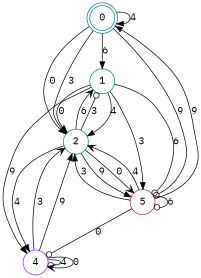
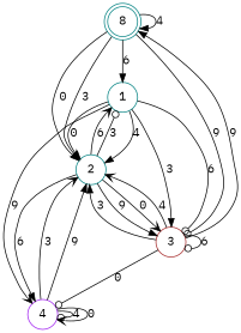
  digraph {
    fontname="IBM Plex Mono"
    node [color=teal fontname="IBM Plex Mono" shape=circle]
    edge [arrowhead=normal fontname="IBM Plex Mono"]
-   n1 [label=0 shape=doublecircle]
+   n1 [label=8 shape=doublecircle]
    n2 [label=1]
    n3 [label=2]
-   n4 [color=brown label=5]
+   n4 [color=brown label=3]
    n5 [color=purple label=4]
    n1 -> n1 [label=4]
    n1 -> n2 [label=6]
    n1 -> n3 [arrowhead=vee label=3]
    n1 -> n3 [label=0]
    n1 -> n4 [arrowhead=odot label=9]
    n2 -> n3 [label=4]
    n2 -> n3 [label=0]
    n2 -> n4 [arrowhead=odot label=6]
    n2 -> n4 [label=3]
-   n2 -> n5 [label=9]
+   n2 -> n5 [arrowhead=vee label=9]
    n3 -> n2 [arrowhead=vee label=6]
    n3 -> n2 [arrowhead=odot label=3]
    n3 -> n4 [label=9]
    n3 -> n4 [arrowhead=vee label=0]
-   n3 -> n5 [label=4]
+   n3 -> n5 [label=6]
    n4 -> n1 [label=9]
    n4 -> n3 [arrowhead=vee label=4]
    n4 -> n3 [label=3]
    n4 -> n4 [arrowhead=odot label=6]
    n4 -> n5 [arrowhead=odot label=0]
    n5 -> n3 [arrowhead=vee label=3]
    n5 -> n3 [label=9]
    n5 -> n5 [arrowhead=odot label=4]
    n5 -> n5 [arrowhead=vee label=0]
  }
